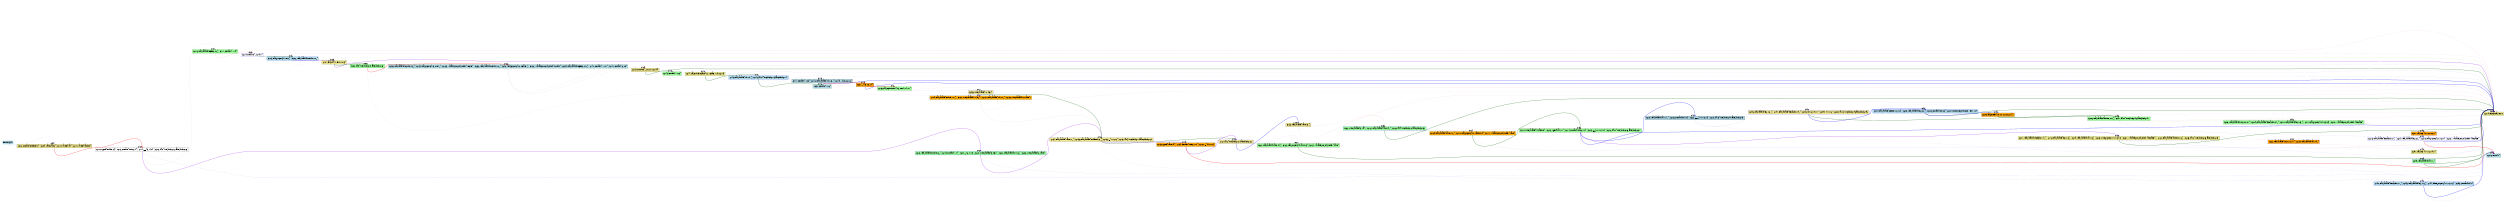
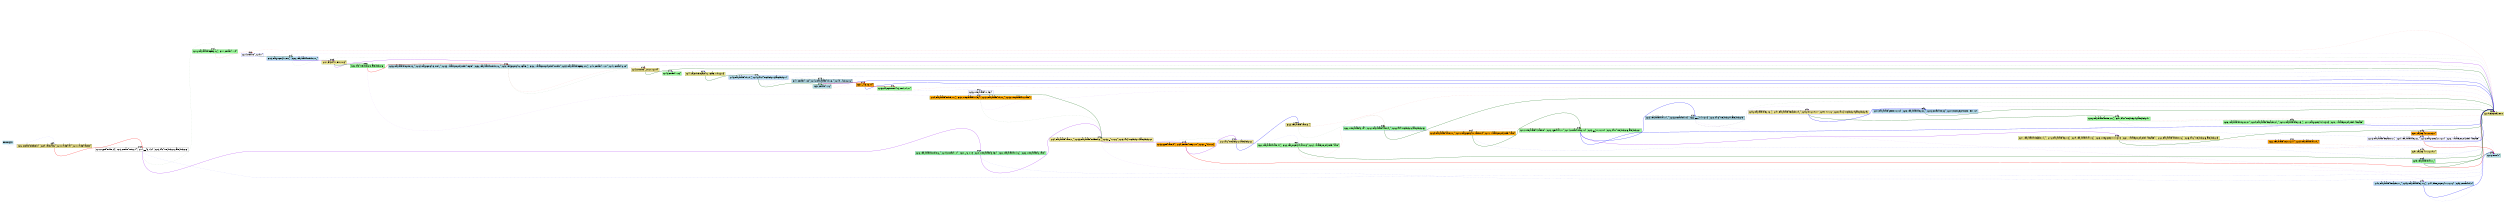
  digraph {
    rankdir=LR
    node [color=blue fillcolor=khaki shape=record style=filled]
    edge [arrowhead=tee color=blue headport=n style=dotted tailport=s]
    BB_entry592 [fillcolor=lightblue shape=none]
    n2 [color=black label="{26108: constant[undefined,v1]|26109: vardecl['key']|26110: vardecl['val']|26111: vardecl['sanitize']}"]
    n3 [color=black fillcolor=white label="{26112: typeof['module',v3]|26113: constant[\"string\",v4]|26114: ==[v3,v4,v2]|26115: if[v2](true-block:8761,false-block:8762)}"]
    n4 [color=darkgreen fillcolor=palegreen label="{26116: read-variable['RegExp',v8,-]|26117: constant[\"\\\\/\",v9]}"]
    n5 [fillcolor=palegreen label="{26118: read-variable['module',v6,-]|26119: constant[\"\",v7]|26120: +[v6,v7,v5]|26121: write-variable[v5,'key']*|26122: read-variable['url',v8,-]|26123: write-variable[v8,'value']*}"]
    n6 [color=darkgreen label="{26219: exceptional-return}"]
    n7 [fillcolor=white label="{26124: construct [-,v8,v9,v7]}"]
    n8 [color=black label="{26154: read-variable['value',v7,-]|26155: read-variable['undefined',v8,-]|26156: !=[v7,v8,v6]|26157: if[v6](true-block:8779,false-block:8780)}"]
    n9 [fillcolor=lightblue label="{26125: read-property[v7,'test',-]|26126: read-variable['module',v10,-]}"]
    n10 [label="{26161: if[v6](true-block:8781,false-block:8782)}"]
    n11 [color=black fillcolor=orange label="{26158: typeof['value',v9]|26159: constant[\"string\",v10]|26160: !=[v9,v10,v6]}"]
    n12 [color=darkgreen label="{26127: call-null [v7,'test',v10,v5]}"]
    n13 [color=black fillcolor=palegreen label="{26162: read-variable['value',v9,-]|26163: read-property[v9,'value',v5]|26164: \<variable-non-null-undef\>['value']}"]
    n14 [color=black label="{26165: read-variable['value',v5,-]}"]
    n15 [color=darkgreen fillcolor=palegreen label="{26128: if[v5](true-block:8767,false-block:8768)}"]
    n16 [color=darkgreen fillcolor=orange label="{26129: read-variable['module',v11,-]|26130: write-variable[v11,'key']*|26131: read-variable['url',v12,-]|26132: write-variable[v12,'value']*}"]
    n17 [color=darkgreen fillcolor=lightblue label="{26133: read-variable['require',v13,-]|26134: read-property[v13,'toUrl',-]|26135: \<variable-non-null-undef\>['require']|26136: read-variable['module',v18,-]|26137: read-property[v18,'replace',-]|26138: \<variable-non-null-undef\>['module']|26139: read-variable['RegExp',v20,-]|26140: constant[\"\\\\.\",v21]|26141: constant[\"g\",v22]}"]
    n18 [color=black label="{26142: construct [-,v20,v21,v22,v19]}"]
    n19 [color=darkgreen fillcolor=palegreen label="{26143: constant[\"/\",v23]}"]
    n20 [color=darkgreen label="{26144: call-module.replace [v18,'replace',v19,v23,v15]}"]
    n21 [fillcolor=lightblue label="{26145: read-variable['url',v24,-]|26146: if[v24](true-block:8773,false-block:8774)}"]
    n22 [color=black fillcolor=lightblue label="{26147: constant[\"/\",v25]|26148: read-variable['url',v26,-]|26149: +[v25,v26,v16]}"]
    n23 [color=darkgreen fillcolor=lightblue label="{26150: constant[\"\",v16]}"]
    n24 [fillcolor=orange label="{26151: +[v15,v16,v14]}"]
    n25 [color=darkgreen fillcolor=palegreen label="{26152: call-require.toUrl [v13,'toUrl',v14,v11]}"]
-   n26 [label="{26153: write-variable[v11,'key']*}"]
+   n26 [fillcolor=white label="{26153: write-variable[v11,'key']*}"]
    n27 [fillcolor=palegreen label="{26166: write-variable[v5,'val']*|26167: read-variable['value',v9,-]|26168: if[v9](true-block:8784,false-block:8785)}"]
    n28 [color=black fillcolor=palegreen label="{26172: write-variable[v9,'sanitize']*|26173: typeof['val',v11]|26174: constant[\"string\",v12]|26175: ==[v11,v12,v10]|26176: if[v10](true-block:8786,false-block:8787)}"]
    n29 [color=darkgreen fillcolor=orange label="{26169: read-variable['value',v10,-]|26170: read-property[v10,'sanitize',v9]|26171: \<variable-non-null-undef\>['value']}"]
    n30 [color=darkgreen label="{26177: read-variable['theCache',v14,-]|26178: read-variable['key',v15,-]|26179: read-variable['val',v13,-]|26180: write-property[v14,v15,v13]|26181: \<variable-non-null-undef\>['theCache']*|26182: read-variable['sanitize',v16,-]|26183: if[v16](true-block:8788,false-block:8789)}"]
    n31 [color=black fillcolor=lightblue label="{26184: read-variable['val',v14,-]|26185: constant[null,v15]|26186: ===[v14,v15,v13]|26187: if[v13](true-block:8791,false-block:8792)}"]
    n32 [fillcolor=orange label="{26188: read-variable['strip',v18,v17]|26189: read-variable['val',v19,-]}"]
    n33 [fillcolor=palegreen label="{26190: read-variable['val',v1,-]}"]
    n34 [fillcolor=lightblue label="{26192: read-variable['theCache',v17,-]|26193: read-variable['key',v18,-]|26194: delete-property[v17,v18,v16]*|26195: constant[null,v1]}"]
    n35 [label="{26196: read-variable['key',v18,-]|26197: read-variable['theCache',v19,-]|26198: in[v18,v19,v17]|26199: ![v17,v16]|26200: if[v16](true-block:8793,false-block:8795)}"]
    n36 [color=darkgreen label="{26191: call-strip [v17,v18,v19,v1]}"]
    n37 [color=darkgreen fillcolor=lightblue label="{26218: return[v1]}"]
    n38 [fillcolor=lightblue label="{26201: read-variable['getText',v21,v20]|26202: read-variable['key',v22,-]|26203: constant[true,v23]|26204: function-expr[function ( text ),v24]}"]
    n39 [color=darkgreen fillcolor=palegreen label="{26206: read-variable['sanitize',v20,-]|26207: if[v20](true-block:8796,false-block:8797)}"]
-   n40 [color=black fillcolor=orange label="{26205: call-getText [v20,v21,v22,v23,v24,-]*}"]
    n41 [color=darkgreen fillcolor=palegreen label="{26208: read-variable['strip',v22,v21]|26209: read-variable['theCache',v24,-]|26210: read-variable['key',v25,-]|26211: read-property[v24,v25,v23]|26212: \<variable-non-null-undef\>['theCache']}"]
    n42 [fillcolor=white label="{26213: read-variable['theCache',v21,-]|26214: read-variable['key',v22,-]|26215: read-property[v21,v22,v1]|26216: \<variable-non-null-undef\>['theCache']}"]
    n43 [fillcolor=orange label="{26217: call-strip [v21,v22,v23,v1]}"]
    BB_entry592 -> n2 [arrowhead=odot headlabel="    8759"]
    n2 -> n3 [arrowhead=diamond color=red headlabel="      8760" style=bold]
    n3 -> n4 [color=darkgreen headlabel="      8761"]
    n3 -> n5 [arrowhead=diamond color=purple headlabel="      8762" style=bold]
    n3 -> n6 [headlabel="      8800"]
    n4 -> n6 [color=red]
    n4 -> n7 [arrowhead=diamond color=red headlabel="      8763"]
    n5 -> n6 [arrowhead=odot]
    n5 -> n8 [arrowhead=odot color=purple headlabel="      8778" style=bold]
    n7 -> n6 [color=purple]
    n7 -> n9 [color=darkgreen headlabel="      8764" style=bold]
    n8 -> n6 [arrowhead=odot color=purple]
-   n8 -> n10 [arrowhead=odot color=darkgreen headlabel="      8780" style=bold]
+   n8 -> n10 [arrowhead=odot color=darkgreen headlabel="      8780"]
    n8 -> n11 [color=purple headlabel="      8779" style=bold]
    n9 -> n6 [arrowhead=odot color=darkgreen]
    n9 -> n12 [color=purple headlabel="      8765" style=bold]
    n10 -> n13 [arrowhead=odot headlabel="      8781"]
    n10 -> n14 [arrowhead=odot headlabel="      8782" style=bold]
    n11 -> n6 [arrowhead=diamond color=red style=bold]
    n11 -> n10 [color=purple style=bold]
    n12 -> n6 [color=purple style=bold]
    n12 -> n15 [color=darkgreen headlabel="      8766" style=bold]
    n13 -> n6 [arrowhead=diamond color=darkgreen style=bold]
    n13 -> n27 [color=red headlabel="      8783"]
    n14 -> n6 [arrowhead=diamond color=red]
    n14 -> n27 [arrowhead=diamond color=darkgreen]
    n15 -> n16 [color=purple headlabel="      8767"]
    n15 -> n17 [arrowhead=diamond color=red headlabel="      8768" style=bold]
    n16 -> n6 [arrowhead=odot color=purple]
    n16 -> n8 [arrowhead=odot color=darkgreen]
    n17 -> n6 [color=darkgreen]
    n17 -> n18 [arrowhead=diamond color=red headlabel="      8769"]
    n18 -> n6 [color=darkgreen style=bold]
    n18 -> n19 [arrowhead=diamond color=purple headlabel="      8770"]
    n19 -> n20 [arrowhead=diamond headlabel="      8771"]
    n20 -> n6 [arrowhead=odot]
    n20 -> n21 [arrowhead=odot color=darkgreen headlabel="      8772" style=bold]
    n21 -> n6
    n21 -> n22 [arrowhead=odot color=darkgreen headlabel="      8773"]
    n21 -> n23 [arrowhead=diamond color=darkgreen headlabel="      8774" style=bold]
    n22 -> n6 [style=bold]
    n22 -> n24 [arrowhead=odot color=red headlabel="      8775" style=bold]
    n23 -> n24 [arrowhead=diamond color=red]
    n24 -> n6 [style=bold]
    n24 -> n25 [color=red headlabel="      8776" style=bold]
    n25 -> n6 [arrowhead=diamond color=red]
    n25 -> n26 [arrowhead=odot headlabel="      8777"]
    n26 -> n8 [color=darkgreen style=bold]
    n27 -> n6 [arrowhead=odot color=darkgreen style=bold]
    n27 -> n28 [color=red headlabel="      8785"]
    n27 -> n29 [arrowhead=odot headlabel="      8784"]
    n28 -> n6 [style=bold]
    n28 -> n30 [arrowhead=odot color=purple headlabel="      8786" style=bold]
    n28 -> n31 [headlabel="      8787" style=bold]
    n29 -> n6 [arrowhead=odot]
    n29 -> n28 [arrowhead=diamond color=darkgreen style=bold]
    n30 -> n6 [arrowhead=odot color=darkgreen style=bold]
    n30 -> n32 [arrowhead=odot color=red headlabel="      8788"]
    n30 -> n33 [headlabel="      8789"]
    n31 -> n6 [arrowhead=diamond color=darkgreen]
    n31 -> n34 [arrowhead=diamond color=purple headlabel="      8791"]
    n31 -> n35 [arrowhead=diamond color=purple headlabel="      8792"]
    n32 -> n6 [color=red]
    n32 -> n36 [color=red headlabel="      8790"]
    n33 -> n6 [arrowhead=diamond color=darkgreen style=bold]
    n33 -> n37 [color=darkgreen headlabel="      8799" style=bold]
    n34 -> n6 [arrowhead=odot]
    n34 -> n37 [style=bold]
    n35 -> n6 [arrowhead=diamond color=purple]
    n35 -> n38 [headlabel="      8793" style=bold]
    n35 -> n39 [color=darkgreen headlabel="      8795" style=bold]
    n36 -> n6 [arrowhead=odot]
    n36 -> n37
    n38 -> n6 [arrowhead=diamond color=darkgreen style=bold]
-   n38 -> n40 [arrowhead=odot headlabel="      8794" style=bold]
    n39 -> n6 [arrowhead=diamond color=red]
    n39 -> n41 [color=darkgreen headlabel="      8796"]
    n39 -> n42 [arrowhead=diamond headlabel="      8797"]
-   n40 -> n6 [color=purple]
-   n40 -> n39 [arrowhead=diamond color=darkgreen style=bold]
    n41 -> n6 [color=purple]
    n41 -> n43 [arrowhead=diamond color=purple headlabel="      8798"]
    n42 -> n6 [arrowhead=odot style=bold]
    n42 -> n37 [arrowhead=diamond color=red style=bold]
    n43 -> n6 [arrowhead=odot color=red]
    n43 -> n37 [arrowhead=diamond color=purple]
  }
